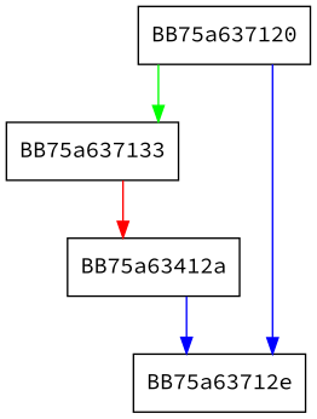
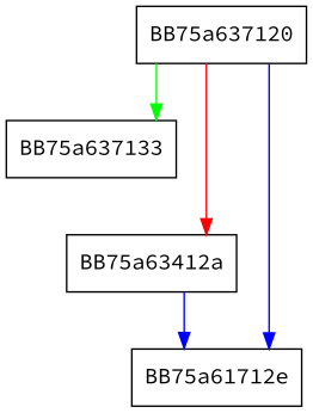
  digraph {
    fontname="Source Code Pro"
    splines=ortho
    node [fontname="Source Code Pro" shape=box]
    edge [color=blue fontname="Source Code Pro"]
    BB75a637120
    BB75a637133
    n3 [label=BB75a63412a]
-   BB75a63712e
+   BB75a63712e [label=BB75a61712e]
    BB75a637120 -> BB75a637133 [color=green]
-   BB75a637133 -> n3 [color=red]
+   BB75a637120 -> n3 [color=red]
    BB75a637120 -> BB75a63712e
    n3 -> BB75a63712e
  }
